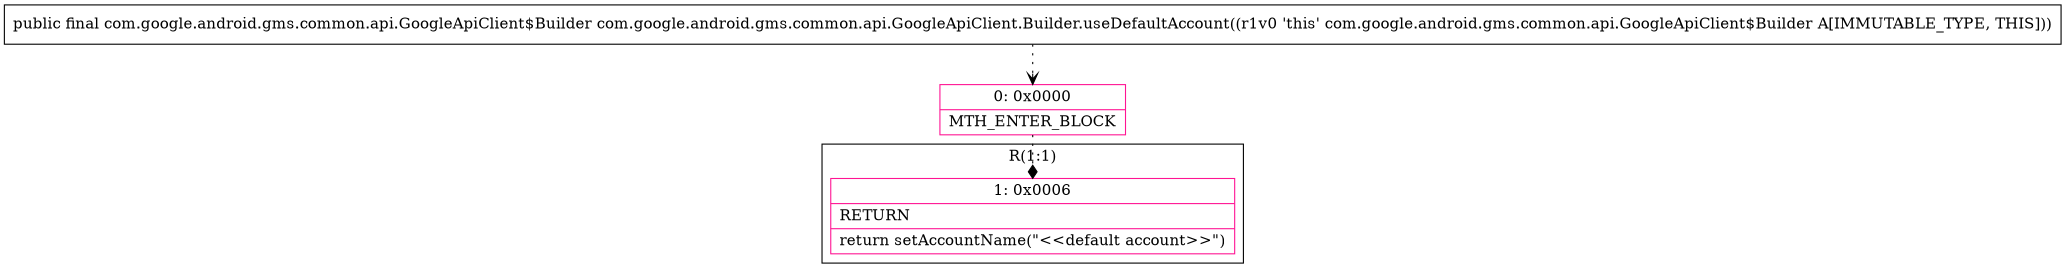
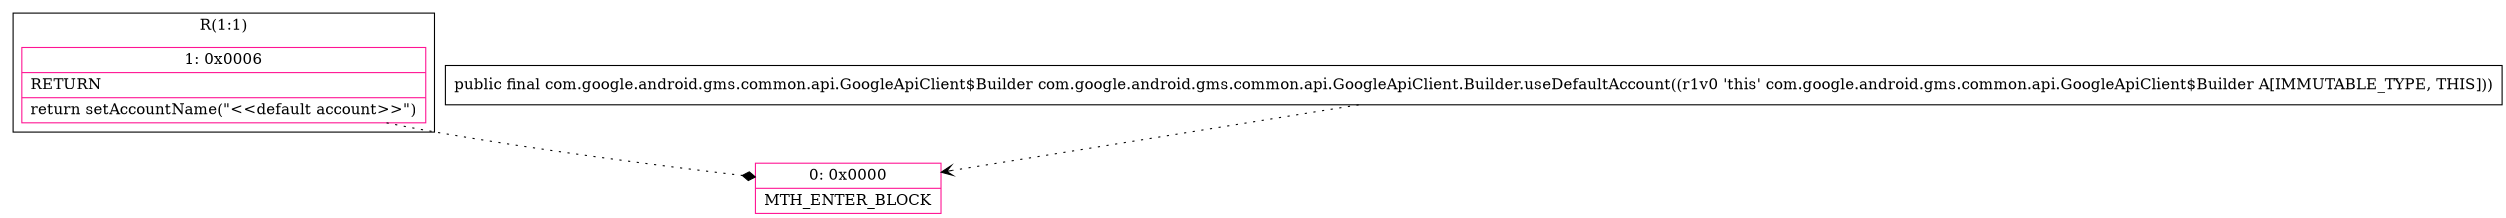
  digraph {
    node [color=deeppink shape=record]
    edge [style=dotted]
    n1 [label="{1\:\ 0x0006|RETURN\l|return setAccountName(\"\<\<default account\>\>\")\l}"]
    n2 [label="{0\:\ 0x0000|MTH_ENTER_BLOCK\l}"]
    n3 [label="{public final com.google.android.gms.common.api.GoogleApiClient$Builder com.google.android.gms.common.api.GoogleApiClient.Builder.useDefaultAccount((r1v0 'this' com.google.android.gms.common.api.GoogleApiClient$Builder A[IMMUTABLE_TYPE, THIS])) }" color=black]
    subgraph cluster_1 {
      label="R(1:1)"
      n1
    }
-   n2 -> n1 [arrowhead=diamond]
+   n1 -> n2 [arrowhead=diamond]
    n3 -> n2 [arrowhead=vee]
  }
